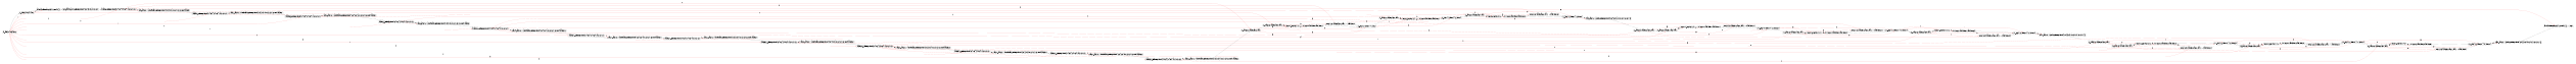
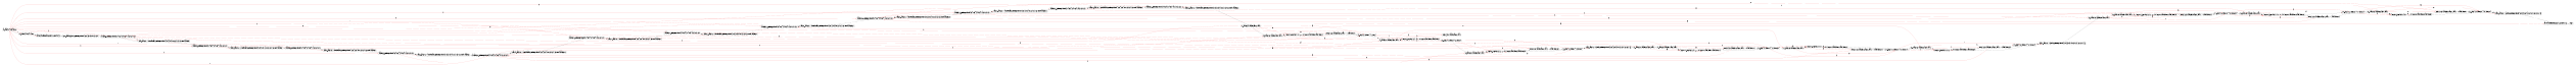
  digraph {
    fontname="DejaVu Serif"
    rankdir=LR
    node [fontname="DejaVu Serif" shape=record]
    edge [fontname="DejaVu Serif" color=red]
    n1 [label="  %a = alloca [3 x [4 x i32]], align 16"]
    n2 [label="  %0 = bitcast [3 x [4 x i32]]* %a to i8*"]
    n3 [label="  %arrayidx5 = getelementptr inbounds [3 x [4 x i32]], [3 x [4 x i32]]* %a, i64 0, i64 0, i64 0"]
    n4 [label="  %arrayidx5.1 = getelementptr inbounds [3 x [4 x i32]], [3 x [4 x i32]]* %a, i64 0, i64 0, i64 1"]
    n5 [label="  %arrayidx5.2 = getelementptr inbounds [3 x [4 x i32]], [3 x [4 x i32]]* %a, i64 0, i64 0, i64 2"]
    n6 [label="  %arrayidx5.3 = getelementptr inbounds [3 x [4 x i32]], [3 x [4 x i32]]* %a, i64 0, i64 0, i64 3"]
    n7 [label="  %arrayidx5.118 = getelementptr inbounds [3 x [4 x i32]], [3 x [4 x i32]]* %a, i64 0, i64 1, i64 0"]
    n8 [label="  %arrayidx5.1.1 = getelementptr inbounds [3 x [4 x i32]], [3 x [4 x i32]]* %a, i64 0, i64 1, i64 1"]
    n9 [label="  %arrayidx5.2.1 = getelementptr inbounds [3 x [4 x i32]], [3 x [4 x i32]]* %a, i64 0, i64 1, i64 2"]
    n10 [label="  %arrayidx5.3.1 = getelementptr inbounds [3 x [4 x i32]], [3 x [4 x i32]]* %a, i64 0, i64 1, i64 3"]
    n11 [label="  %arrayidx5.220 = getelementptr inbounds [3 x [4 x i32]], [3 x [4 x i32]]* %a, i64 0, i64 2, i64 0"]
    n12 [label="  %arrayidx5.1.2 = getelementptr inbounds [3 x [4 x i32]], [3 x [4 x i32]]* %a, i64 0, i64 2, i64 1"]
    n13 [label="  %arrayidx5.2.2 = getelementptr inbounds [3 x [4 x i32]], [3 x [4 x i32]]* %a, i64 0, i64 2, i64 2"]
    n14 [label="  %arrayidx5.3.2 = getelementptr inbounds [3 x [4 x i32]], [3 x [4 x i32]]* %a, i64 0, i64 2, i64 3"]
    n15 [label="  call void @llvm.lifetime.start.p0i8(i64 48, i8* nonnull %0) #3"]
    n16 [label="  call void @llvm.lifetime.end.p0i8(i64 48, i8* nonnull %0) #3"]
    n17 [label="  %call6 = call i32 (i8*, ...) @__isoc99_scanf(i8* getelementptr inbounds ([3 x i8], [3 x i8]* @.str.2, i64 0, i64 0), i32* nonnull %arrayidx5)"]
    n18 [label="  %1 = load i32, i32* %arrayidx5, align 16, !tbaa !2"]
    n19 [label="  %call6.1 = call i32 (i8*, ...) @__isoc99_scanf(i8* getelementptr inbounds ([3 x i8], [3 x i8]* @.str.2, i64 0, i64 0), i32* nonnull %arrayidx5.1)"]
    n20 [label="  %2 = load i32, i32* %arrayidx5.1, align 4, !tbaa !2"]
    n21 [label="  %call6.2 = call i32 (i8*, ...) @__isoc99_scanf(i8* getelementptr inbounds ([3 x i8], [3 x i8]* @.str.2, i64 0, i64 0), i32* nonnull %arrayidx5.2)"]
    n22 [label="  %4 = load i32, i32* %arrayidx5.2, align 8, !tbaa !2"]
    n23 [label="  %call6.3 = call i32 (i8*, ...) @__isoc99_scanf(i8* getelementptr inbounds ([3 x i8], [3 x i8]* @.str.2, i64 0, i64 0), i32* nonnull %arrayidx5.3)"]
    n24 [label="  %6 = load i32, i32* %arrayidx5.3, align 4, !tbaa !2"]
    n25 [label="  %call6.119 = call i32 (i8*, ...) @__isoc99_scanf(i8* getelementptr inbounds ([3 x i8], [3 x i8]* @.str.2, i64 0, i64 0), i32* nonnull %arrayidx5.118)"]
    n26 [label="  %8 = load i32, i32* %arrayidx5.118, align 16, !tbaa !2"]
    n27 [label="  %call6.1.1 = call i32 (i8*, ...) @__isoc99_scanf(i8* getelementptr inbounds ([3 x i8], [3 x i8]* @.str.2, i64 0, i64 0), i32* nonnull %arrayidx5.1.1)"]
    n28 [label="  %9 = load i32, i32* %arrayidx5.1.1, align 4, !tbaa !2"]
    n29 [label="  %call6.2.1 = call i32 (i8*, ...) @__isoc99_scanf(i8* getelementptr inbounds ([3 x i8], [3 x i8]* @.str.2, i64 0, i64 0), i32* nonnull %arrayidx5.2.1)"]
    n30 [label="  %11 = load i32, i32* %arrayidx5.2.1, align 8, !tbaa !2"]
    n31 [label="  %call6.3.1 = call i32 (i8*, ...) @__isoc99_scanf(i8* getelementptr inbounds ([3 x i8], [3 x i8]* @.str.2, i64 0, i64 0), i32* nonnull %arrayidx5.3.1)"]
    n32 [label="  %13 = load i32, i32* %arrayidx5.3.1, align 4, !tbaa !2"]
    n33 [label="  %call6.221 = call i32 (i8*, ...) @__isoc99_scanf(i8* getelementptr inbounds ([3 x i8], [3 x i8]* @.str.2, i64 0, i64 0), i32* nonnull %arrayidx5.220)"]
    n34 [label="  %15 = load i32, i32* %arrayidx5.220, align 16, !tbaa !2"]
    n35 [label="  %call6.1.2 = call i32 (i8*, ...) @__isoc99_scanf(i8* getelementptr inbounds ([3 x i8], [3 x i8]* @.str.2, i64 0, i64 0), i32* nonnull %arrayidx5.1.2)"]
    n36 [label="  %16 = load i32, i32* %arrayidx5.1.2, align 4, !tbaa !2"]
    n37 [label="  %call6.2.2 = call i32 (i8*, ...) @__isoc99_scanf(i8* getelementptr inbounds ([3 x i8], [3 x i8]* @.str.2, i64 0, i64 0), i32* nonnull %arrayidx5.2.2)"]
    n38 [label="  %18 = load i32, i32* %arrayidx5.2.2, align 8, !tbaa !2"]
    n39 [label="  %call6.3.2 = call i32 (i8*, ...) @__isoc99_scanf(i8* getelementptr inbounds ([3 x i8], [3 x i8]* @.str.2, i64 0, i64 0), i32* nonnull %arrayidx5.3.2)"]
    n40 [label="  %20 = load i32, i32* %arrayidx5.3.2, align 4, !tbaa !2"]
    n41 [label="  %puts = tail call i32 @puts(i8* getelementptr inbounds ([25 x i8], [25 x i8]* @str, i64 0, i64 0))"]
    n42 [label="  ret i32 0"]
    n43 [label="  %cmp10.1.i = icmp slt i32 %1, %2"]
    n44 [label="  %3 = phi i32 [ %2, %if.then.1.i ], [ %1, %entry ]"]
    n45 [label="  store i32 %2, i32* %arrayidx5, align 16, !tbaa !2"]
    n46 [label="  %cmp10.2.i = icmp slt i32 %3, %4"]
    n47 [label="  %5 = phi i32 [ %4, %if.then.2.i ], [ %3, %for.inc.1.i ]"]
+   n48 [label="  store i32 %4, i32* %arrayidx5, align 16, !tbaa !2"]
    n49 [label="  %cmp10.3.i = icmp slt i32 %5, %6"]
    n50 [label="  %7 = phi i32 [ %6, %if.then.3.i ], [ %5, %for.inc.2.i ]"]
    n51 [label="  store i32 %6, i32* %arrayidx5, align 16, !tbaa !2"]
    n52 [label="  %cmp10.1.1.i = icmp slt i32 %8, %9"]
    n53 [label="  %10 = phi i32 [ %9, %if.then.1.1.i ], [ %8, %for.inc.150.i ]"]
    n54 [label="  store i32 %9, i32* %arrayidx5.118, align 16, !tbaa !2"]
    n55 [label="  %cmp10.2.1.i = icmp slt i32 %10, %11"]
    n56 [label="  %12 = phi i32 [ %11, %if.then.2.1.i ], [ %10, %for.inc.1.1.i ]"]
    n57 [label="  store i32 %11, i32* %arrayidx5.118, align 16, !tbaa !2"]
    n58 [label="  %cmp10.3.1.i = icmp slt i32 %12, %13"]
    n59 [label="  %14 = phi i32 [ %13, %if.then.3.1.i ], [ %12, %for.inc.2.1.i ]"]
    n60 [label="  store i32 %13, i32* %arrayidx5.118, align 16, !tbaa !2"]
    n61 [label="  %cmp10.1.2.i = icmp slt i32 %15, %16"]
    n62 [label="  %17 = phi i32 [ %16, %if.then.1.2.i ], [ %15, %for.inc.254.i ]"]
    n63 [label="  store i32 %16, i32* %arrayidx5.220, align 16, !tbaa !2"]
    n64 [label="  %cmp10.2.2.i = icmp slt i32 %17, %18"]
    n65 [label="  %19 = phi i32 [ %18, %if.then.2.2.i ], [ %17, %for.inc.1.2.i ]"]
    n66 [label="  store i32 %18, i32* %arrayidx5.220, align 16, !tbaa !2"]
    n67 [label="  %cmp10.3.2.i = icmp slt i32 %19, %20"]
    n68 [label="  %21 = phi i32 [ %20, %if.then.3.2.i ], [ %19, %for.inc.2.2.i ]"]
    n69 [label="  store i32 %20, i32* %arrayidx5.220, align 16, !tbaa !2"]
    n70 [label="  br i1 %cmp10.1.i, label %if.then.1.i, label %for.inc.1.i"]
    n71 [label="  br label %for.inc.1.i"]
    n72 [label="  br i1 %cmp10.2.i, label %if.then.2.i, label %for.inc.2.i"]
    n73 [label="  br i1 %cmp10.3.i, label %if.then.3.i, label %for.inc.150.i"]
    n74 [label="  %call.i = call i32 (i8*, ...) @printf(i8* getelementptr inbounds ([32 x i8], [32 x i8]* @.str, i64 0, i64 0), i32 0, i32 %7) #3"]
    n75 [label="  br label %for.inc.150.i"]
    n76 [label="  br i1 %cmp10.1.1.i, label %if.then.1.1.i, label %for.inc.1.1.i"]
    n77 [label="  br label %for.inc.1.1.i"]
    n78 [label="  br i1 %cmp10.2.1.i, label %if.then.2.1.i, label %for.inc.2.1.i"]
    n79 [label="  br label %for.inc.2.1.i"]
    n80 [label="  br i1 %cmp10.3.1.i, label %if.then.3.1.i, label %for.inc.254.i"]
    n81 [label="  %call.1.i = call i32 (i8*, ...) @printf(i8* getelementptr inbounds ([32 x i8], [32 x i8]* @.str, i64 0, i64 0), i32 1, i32 %14) #3"]
    n82 [label="  br label %for.inc.254.i"]
    n83 [label="  br i1 %cmp10.1.2.i, label %if.then.1.2.i, label %for.inc.1.2.i"]
    n84 [label="  br label %for.inc.1.2.i"]
    n85 [label="  br i1 %cmp10.2.2.i, label %if.then.2.2.i, label %for.inc.2.2.i"]
    n86 [label="  br label %for.inc.2.2.i"]
    n87 [label="  br i1 %cmp10.3.2.i, label %if.then.3.2.i, label %func.exit"]
    n88 [label="  %call.2.i = call i32 (i8*, ...) @printf(i8* getelementptr inbounds ([32 x i8], [32 x i8]* @.str, i64 0, i64 0), i32 2, i32 %21) #3"]
    n89 [label="  br label %func.exit"]
    n1 -> n2 [color=""]
    n1 -> n2 [label=1]
    n1 -> n3 [label=3]
    n1 -> n4 [label=5]
    n1 -> n5 [label=7]
    n1 -> n6 [label=9]
    n1 -> n7 [label=11]
    n1 -> n8 [label=13]
    n1 -> n9 [label=15]
    n1 -> n10 [label=17]
    n1 -> n11 [label=19]
    n1 -> n12 [label=21]
    n1 -> n13 [label=23]
    n1 -> n14 [label=25]
    n2 -> n15 [color=""]
    n2 -> n15 [label=2]
    n2 -> n16 [label=105]
    n3 -> n17 [color=""]
    n3 -> n17 [label=4]
    n3 -> n18 [label=27]
    n4 -> n19 [color=""]
    n4 -> n19 [label=6]
    n4 -> n20 [label=28]
    n5 -> n21 [color=""]
    n5 -> n21 [label=8]
    n5 -> n22 [label=36]
    n6 -> n23 [color=""]
    n6 -> n23 [label=10]
    n6 -> n24 [label=44]
    n7 -> n25 [color=""]
    n7 -> n25 [label=12]
    n7 -> n26 [label=53]
    n8 -> n27 [color=""]
    n8 -> n27 [label=14]
    n8 -> n28 [label=54]
    n9 -> n29 [color=""]
    n9 -> n29 [label=16]
    n9 -> n30 [label=62]
    n10 -> n31 [color=""]
    n10 -> n31 [label=18]
    n10 -> n32 [label=70]
    n11 -> n33 [color=""]
    n11 -> n33 [label=20]
    n11 -> n34 [label=79]
    n12 -> n35 [color=""]
    n12 -> n35 [label=22]
    n12 -> n36 [label=80]
    n13 -> n37 [color=""]
    n13 -> n37 [label=24]
    n13 -> n38 [label=88]
    n14 -> n39 [color=""]
    n14 -> n39 [label=26]
    n14 -> n40 [label=96]
    n15 -> n41 [color=""]
    n16 -> n42 [color=""]
    n17 -> n4 [color=""]
    n18 -> n20 [color=""]
    n18 -> n43 [label=29]
    n18 -> n44 [label=35]
    n19 -> n5 [color=""]
    n20 -> n43 [color=""]
    n20 -> n43 [label=30]
    n20 -> n44 [label=43]
    n20 -> n45 [label=32]
    n21 -> n6 [color=""]
    n22 -> n46 [color=""]
    n22 -> n46 [label=38]
    n22 -> n47 [label=42]
+   n22 -> n48 [label=40]
    n23 -> n7 [color=""]
    n24 -> n49 [color=""]
    n24 -> n49 [label=46]
    n24 -> n50 [label=50]
    n24 -> n51 [label=48]
    n25 -> n8 [color=""]
    n26 -> n28 [color=""]
    n26 -> n52 [label=55]
    n26 -> n53 [label=61]
    n27 -> n9 [color=""]
    n28 -> n52 [color=""]
    n28 -> n52 [label=56]
    n28 -> n53 [label=60]
    n28 -> n54 [label=58]
    n29 -> n10 [color=""]
    n30 -> n55 [color=""]
    n30 -> n55 [label=64]
    n30 -> n56 [label=68]
    n30 -> n57 [label=66]
    n31 -> n11 [color=""]
    n32 -> n58 [color=""]
    n32 -> n58 [label=72]
    n32 -> n59 [label=76]
    n32 -> n60 [label=74]
    n33 -> n12 [color=""]
    n34 -> n36
    n34 -> n61 [label=81]
    n34 -> n62 [label=87]
    n35 -> n13 [color=""]
    n36 -> n61 [color=""]
    n36 -> n61 [label=82]
    n36 -> n62 [label=86]
    n36 -> n63 [label=84]
    n37 -> n14 [color=""]
    n38 -> n64 [color=""]
    n38 -> n64 [label=90]
    n38 -> n65 [label=94]
    n38 -> n66 [label=92]
    n39 -> n18 [color=""]
    n40 -> n67 [color=""]
    n40 -> n67 [label=98]
    n40 -> n68 [label=102]
    n40 -> n69 [label=100]
    n41 -> n3 [color=""]
    n43 -> n70 [color=""]
    n43 -> n70 [label=31]
    n44 -> n22 [color=""]
    n44 -> n46 [label=37]
    n44 -> n47 [label=43]
    n45 -> n3 [label=33]
    n45 -> n71 [color=""]
    n46 -> n72 [color=""]
    n46 -> n72 [label=39]
    n47 -> n24 [color=""]
    n47 -> n49 [label=45]
    n47 -> n50 [label=51]
+   n48 -> n3 [label=41]
    n49 -> n73 [color=""]
    n49 -> n73 [label=47]
    n50 -> n74 [color=""]
    n50 -> n74 [label=52]
    n51 -> n3 [label=49]
    n51 -> n75 [color=""]
    n52 -> n76 [color=""]
    n52 -> n76 [label=57]
    n53 -> n30 [color=""]
    n53 -> n55 [label=63]
    n53 -> n56 [label=69]
    n54 -> n7 [label=59]
    n54 -> n77 [color=""]
    n55 -> n78 [color=""]
    n55 -> n78 [label=65]
    n56 -> n32 [color=""]
    n56 -> n58 [label=71]
    n56 -> n59 [label=77]
    n57 -> n7 [label=67]
    n57 -> n79 [color=""]
    n58 -> n80 [color=""]
    n58 -> n80 [label=73]
    n59 -> n81 [color=""]
    n59 -> n81 [label=78]
    n60 -> n7 [label=75]
    n60 -> n82 [color=""]
    n61 -> n83 [color=""]
    n61 -> n83 [label=83]
    n62 -> n38 [color=""]
    n62 -> n64 [label=89]
    n62 -> n65 [label=95]
    n63 -> n11 [label=85]
    n63 -> n84 [color=""]
    n64 -> n85 [color=""]
    n64 -> n85 [label=91]
    n65 -> n40 [color=""]
    n65 -> n67 [label=97]
    n65 -> n68 [label=103]
    n66 -> n11 [label=93]
    n66 -> n86 [color=""]
    n67 -> n87 [color=""]
    n67 -> n87 [label=99]
    n68 -> n88 [color=""]
    n68 -> n88 [label=104]
    n69 -> n11 [label=101]
    n69 -> n89 [color=""]
    n70 -> n44 [color=""]
    n70 -> n45 [color=""]
    n71 -> n44 [color=""]
    n72 -> n47 [color=""]
+   n72 -> n48 [color=""]
    n73 -> n50 [color=""]
    n73 -> n51 [color=""]
    n74 -> n26 [color=""]
    n75 -> n50 [color=""]
    n76 -> n53 [color=""]
    n76 -> n54 [color=""]
    n77 -> n53 [color=""]
    n78 -> n56 [color=""]
    n78 -> n57 [color=""]
    n79 -> n56 [color=""]
    n80 -> n59 [color=""]
    n80 -> n60 [color=""]
    n81 -> n34 [color=""]
    n82 -> n59 [color=""]
    n83 -> n62 [color=""]
    n83 -> n63 [color=""]
    n84 -> n62 [color=""]
    n85 -> n65 [color=""]
    n85 -> n66 [color=""]
    n86 -> n65 [color=""]
    n87 -> n68 [color=""]
    n87 -> n69 [color=""]
    n88 -> n16 [color=""]
    n89 -> n68 [color=""]
  }
